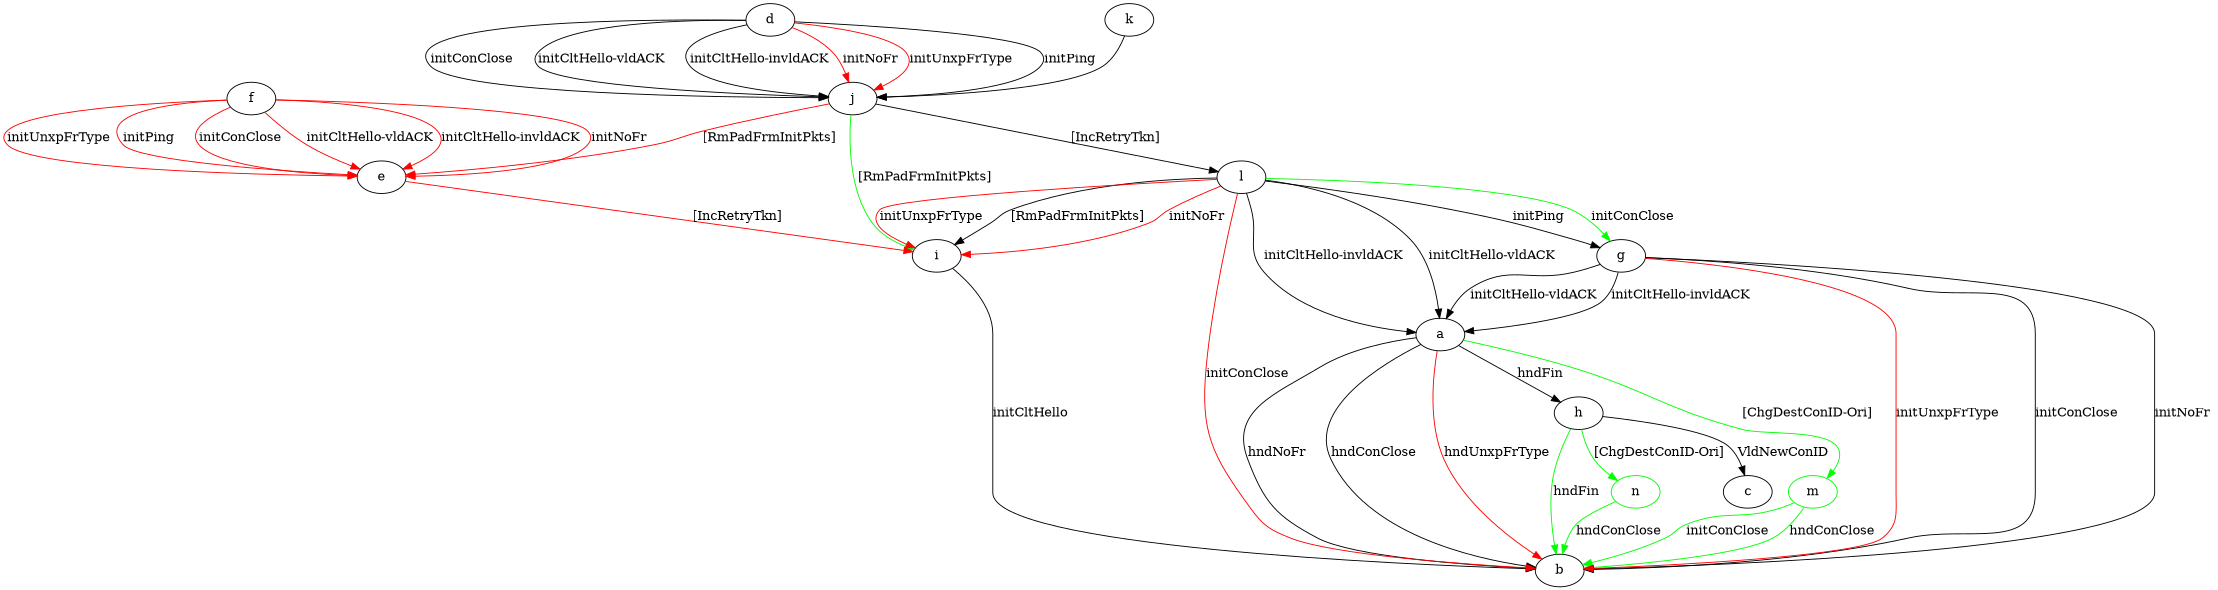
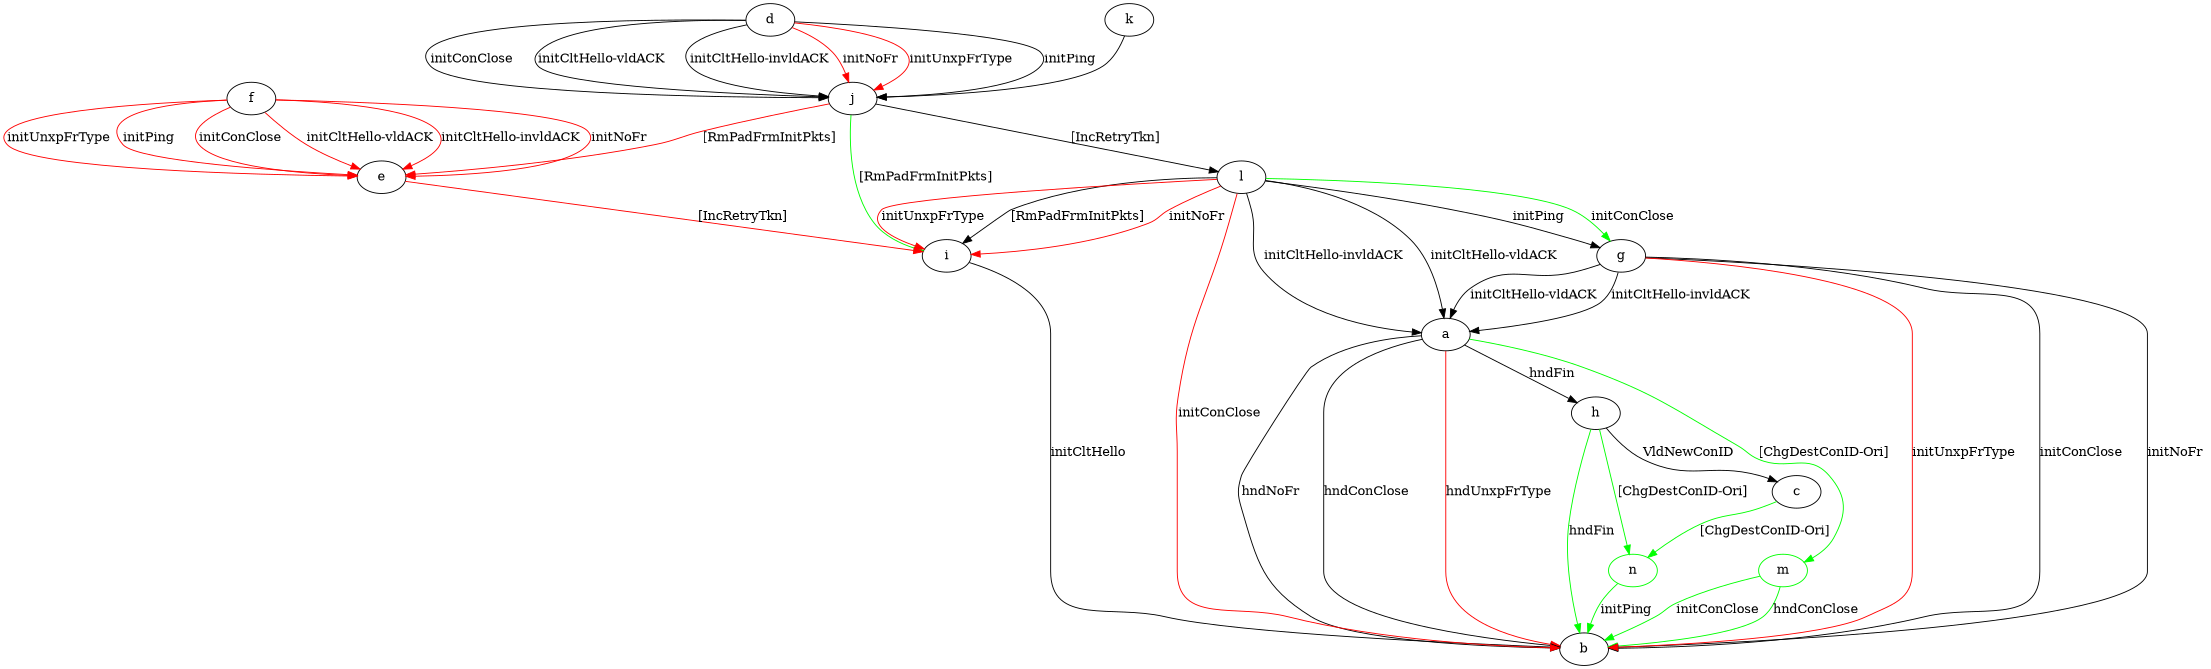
  digraph {
    a
    b
    h
    m [color=green]
    n [color=green]
    c
    d
    j
    f
    e
    i
    l
    g
    k
    a -> b [label="hndNoFr "]
    a -> b [label="hndConClose "]
    a -> b [color=red label="hndUnxpFrType "]
    a -> h [label="hndFin "]
    a -> m [color=green label="[ChgDestConID-Ori] "]
    h -> b [color=green label="hndFin "]
    h -> n [color=green label="[ChgDestConID-Ori] "]
    h -> c [label="VldNewConID "]
    m -> b [color=green label="initConClose "]
    m -> b [color=green label="hndConClose "]
-   n -> b [color=green label="hndConClose "]
+   n -> b [color=green label="initPing "]
+   c -> n [color=green label="[ChgDestConID-Ori] "]
    d -> j [label="initPing "]
    d -> j [label="initConClose "]
    d -> j [label="initCltHello-vldACK "]
    d -> j [label="initCltHello-invldACK "]
    d -> j [color=red label="initNoFr "]
    d -> j [color=red label="initUnxpFrType "]
    j -> e [color=red label="[RmPadFrmInitPkts] "]
    j -> i [color=green label="[RmPadFrmInitPkts] "]
    j -> l [label="[IncRetryTkn] "]
    f -> e [color=red label="initPing "]
    f -> e [color=red label="initConClose "]
    f -> e [color=red label="initCltHello-vldACK "]
    f -> e [color=red label="initCltHello-invldACK "]
    f -> e [color=red label="initNoFr "]
    f -> e [color=red label="initUnxpFrType "]
    e -> i [color=red label="[IncRetryTkn] "]
    i -> b [label="initCltHello "]
    l -> a [label="initCltHello-vldACK "]
    l -> a [label="initCltHello-invldACK "]
    l -> b [color=red label="initConClose "]
    l -> i [label="[RmPadFrmInitPkts] "]
    l -> i [color=red label="initNoFr "]
    l -> i [color=red label="initUnxpFrType "]
    l -> g [label="initPing "]
    l -> g [color=green label="initConClose "]
    g -> a [label="initCltHello-vldACK "]
    g -> a [label="initCltHello-invldACK "]
    g -> b [label="initConClose "]
    g -> b [label="initNoFr "]
    g -> b [color=red label="initUnxpFrType "]
    k -> j
  }
